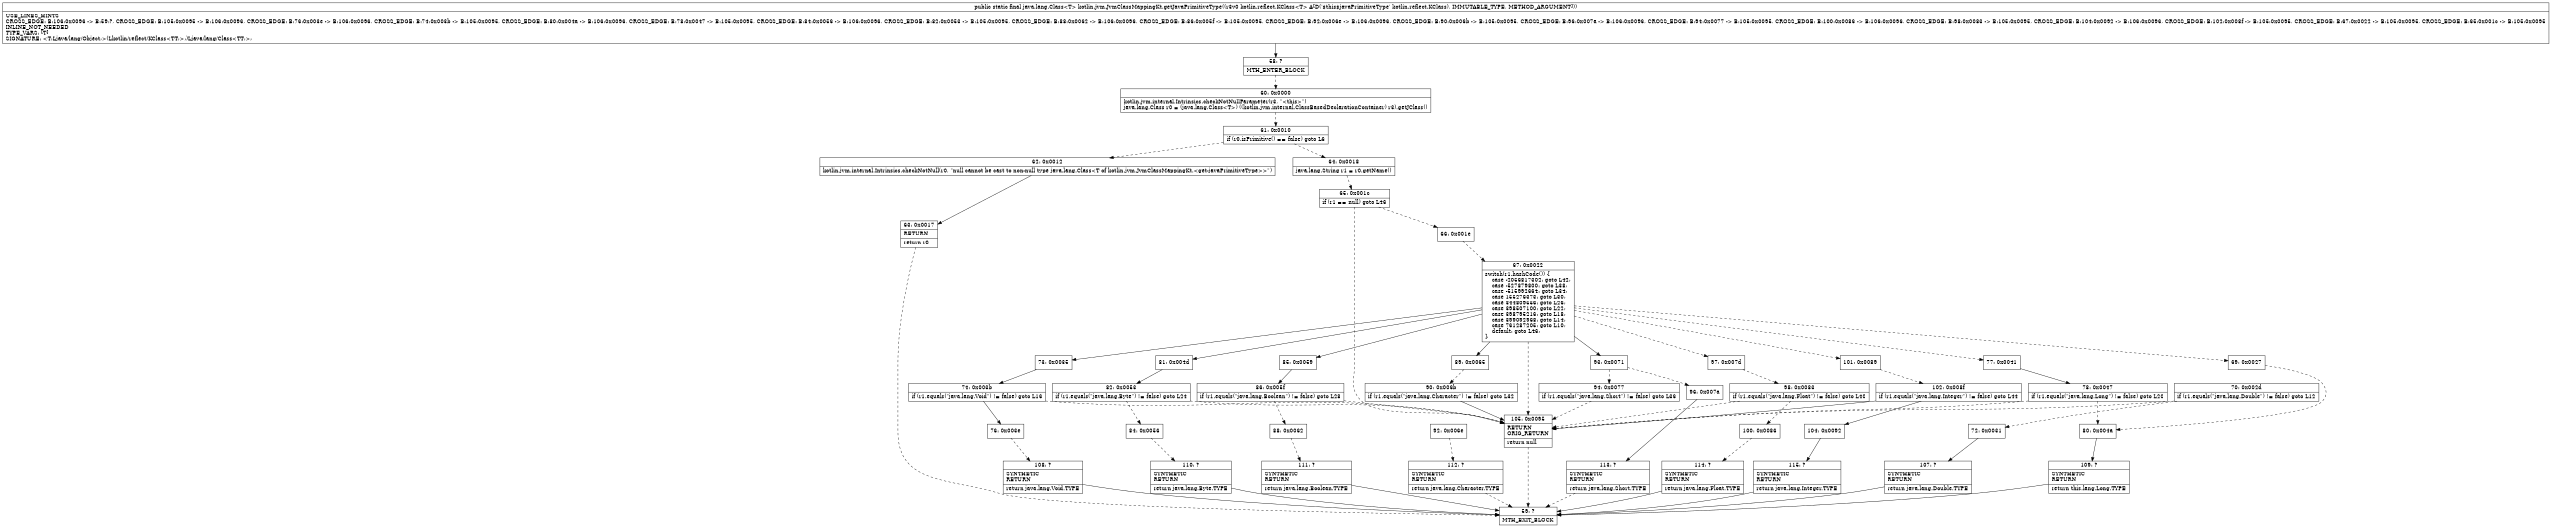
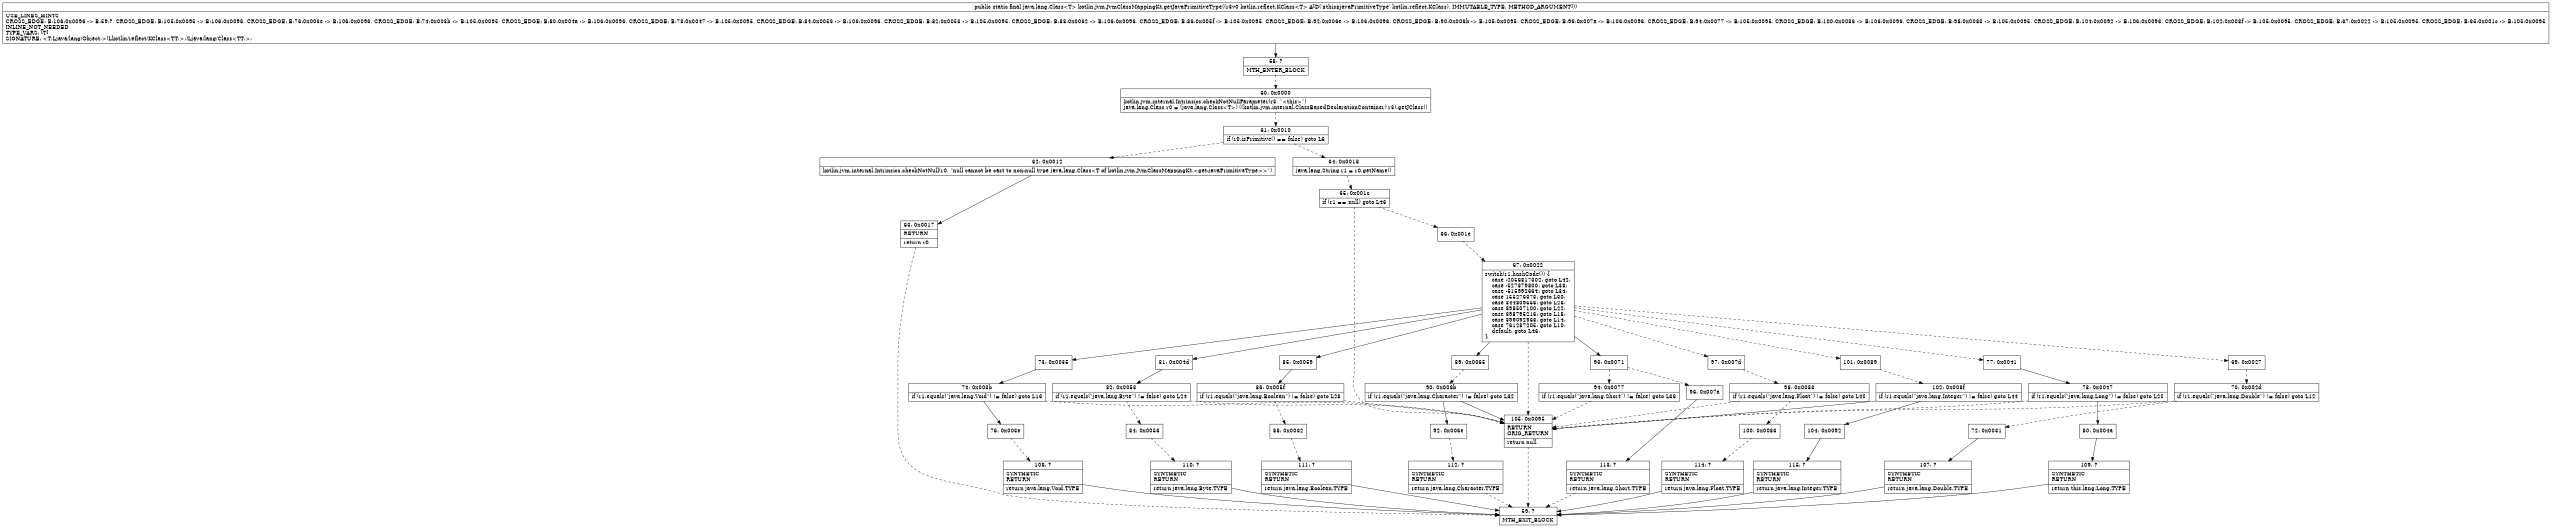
  digraph {
    node [shape=record]
    edge [style=dashed]
    n1 [label="{58\:\ ?|MTH_ENTER_BLOCK\l}"]
    n2 [label="{60\:\ 0x0000|kotlin.jvm.internal.Intrinsics.checkNotNullParameter(r3, \"\<this\>\")\ljava.lang.Class r0 = (java.lang.Class\<T\>) ((kotlin.jvm.internal.ClassBasedDeclarationContainer) r3).getJClass()\l}"]
    n3 [label="{61\:\ 0x0010|if (r0.isPrimitive() == false) goto L6\l}"]
    n4 [label="{62\:\ 0x0012|kotlin.jvm.internal.Intrinsics.checkNotNull(r0, \"null cannot be cast to non\-null type java.lang.Class\<T of kotlin.jvm.JvmClassMappingKt.\<get\-javaPrimitiveType\>\>\")\l}"]
    n5 [label="{64\:\ 0x0018|java.lang.String r1 = r0.getName()\l}"]
    n6 [label="{63\:\ 0x0017|RETURN\l|return r0\l}"]
    n7 [label="{65\:\ 0x001c|if (r1 == null) goto L46\l}"]
    n8 [label="{59\:\ ?|MTH_EXIT_BLOCK\l}"]
    n9 [label="{66\:\ 0x001e}"]
    n10 [label="{105\:\ 0x0095|RETURN\lORIG_RETURN\l|return null\l}"]
    n11 [label="{67\:\ 0x0022|switch(r1.hashCode()) \{\l    case \-2056817302: goto L42;\l    case \-527879800: goto L38;\l    case \-515992664: goto L34;\l    case 155276373: goto L30;\l    case 344809556: goto L26;\l    case 398507100: goto L22;\l    case 398795216: goto L18;\l    case 399092968: goto L14;\l    case 761287205: goto L10;\l    default: goto L46;\l\}\l}"]
    n12 [label="{69\:\ 0x0027}"]
    n13 [label="{73\:\ 0x0035}"]
    n14 [label="{77\:\ 0x0041}"]
    n15 [label="{81\:\ 0x004d}"]
    n16 [label="{85\:\ 0x0059}"]
    n17 [label="{89\:\ 0x0065}"]
    n18 [label="{93\:\ 0x0071}"]
    n19 [label="{97\:\ 0x007d}"]
    n20 [label="{101\:\ 0x0089}"]
    n21 [label="{70\:\ 0x002d|if (r1.equals(\"java.lang.Double\") != false) goto L12\l}"]
    n22 [label="{74\:\ 0x003b|if (r1.equals(\"java.lang.Void\") != false) goto L16\l}"]
    n23 [label="{78\:\ 0x0047|if (r1.equals(\"java.lang.Long\") != false) goto L20\l}"]
    n24 [label="{82\:\ 0x0053|if (r1.equals(\"java.lang.Byte\") != false) goto L24\l}"]
    n25 [label="{86\:\ 0x005f|if (r1.equals(\"java.lang.Boolean\") != false) goto L28\l}"]
    n26 [label="{90\:\ 0x006b|if (r1.equals(\"java.lang.Character\") != false) goto L32\l}"]
    n27 [label="{94\:\ 0x0077|if (r1.equals(\"java.lang.Short\") != false) goto L36\l}"]
    n28 [label="{96\:\ 0x007a}"]
    n29 [label="{98\:\ 0x0083|if (r1.equals(\"java.lang.Float\") != false) goto L40\l}"]
    n30 [label="{102\:\ 0x008f|if (r1.equals(\"java.lang.Integer\") != false) goto L44\l}"]
    n31 [label="{72\:\ 0x0031}"]
    n32 [label="{107\:\ ?|SYNTHETIC\lRETURN\l|return java.lang.Double.TYPE\l}"]
    n33 [label="{76\:\ 0x003e}"]
    n34 [label="{108\:\ ?|SYNTHETIC\lRETURN\l|return java.lang.Void.TYPE\l}"]
    n35 [label="{80\:\ 0x004a}"]
    n36 [label="{109\:\ ?|SYNTHETIC\lRETURN\l|return this.lang.Long.TYPE\l}"]
    n37 [label="{84\:\ 0x0056}"]
    n38 [label="{110\:\ ?|SYNTHETIC\lRETURN\l|return java.lang.Byte.TYPE\l}"]
    n39 [label="{88\:\ 0x0062}"]
    n40 [label="{111\:\ ?|SYNTHETIC\lRETURN\l|return java.lang.Boolean.TYPE\l}"]
    n41 [label="{92\:\ 0x006e}"]
    n42 [label="{112\:\ ?|SYNTHETIC\lRETURN\l|return java.lang.Character.TYPE\l}"]
    n43 [label="{113\:\ ?|SYNTHETIC\lRETURN\l|return java.lang.Short.TYPE\l}"]
    n44 [label="{100\:\ 0x0086}"]
    n45 [label="{114\:\ ?|SYNTHETIC\lRETURN\l|return java.lang.Float.TYPE\l}"]
    n46 [label="{104\:\ 0x0092}"]
    n47 [label="{115\:\ ?|SYNTHETIC\lRETURN\l|return java.lang.Integer.TYPE\l}"]
    n48 [label="{public static final java.lang.Class\<T\> kotlin.jvm.JvmClassMappingKt.getJavaPrimitiveType((r3v0 kotlin.reflect.KClass\<T\> A[D('$this$javaPrimitiveType' kotlin.reflect.KClass), IMMUTABLE_TYPE, METHOD_ARGUMENT]))  | USE_LINES_HINTS\lCROSS_EDGE: B:106:0x0096 \-\> B:59:?, CROSS_EDGE: B:105:0x0095 \-\> B:106:0x0096, CROSS_EDGE: B:76:0x003e \-\> B:106:0x0096, CROSS_EDGE: B:74:0x003b \-\> B:105:0x0095, CROSS_EDGE: B:80:0x004a \-\> B:106:0x0096, CROSS_EDGE: B:78:0x0047 \-\> B:105:0x0095, CROSS_EDGE: B:84:0x0056 \-\> B:106:0x0096, CROSS_EDGE: B:82:0x0053 \-\> B:105:0x0095, CROSS_EDGE: B:88:0x0062 \-\> B:106:0x0096, CROSS_EDGE: B:86:0x005f \-\> B:105:0x0095, CROSS_EDGE: B:92:0x006e \-\> B:106:0x0096, CROSS_EDGE: B:90:0x006b \-\> B:105:0x0095, CROSS_EDGE: B:96:0x007a \-\> B:106:0x0096, CROSS_EDGE: B:94:0x0077 \-\> B:105:0x0095, CROSS_EDGE: B:100:0x0086 \-\> B:106:0x0096, CROSS_EDGE: B:98:0x0083 \-\> B:105:0x0095, CROSS_EDGE: B:104:0x0092 \-\> B:106:0x0096, CROSS_EDGE: B:102:0x008f \-\> B:105:0x0095, CROSS_EDGE: B:67:0x0022 \-\> B:105:0x0095, CROSS_EDGE: B:65:0x001c \-\> B:105:0x0095\lINLINE_NOT_NEEDED\lTYPE_VARS: [T]\lSIGNATURE: \<T:Ljava\/lang\/Object;\>(Lkotlin\/reflect\/KClass\<TT;\>;)Ljava\/lang\/Class\<TT;\>;\l}"]
    n1 -> n2
    n2 -> n3
    n3 -> n4
    n3 -> n5
    n4 -> n6 [style=solid]
    n5 -> n7
    n6 -> n8
    n7 -> n9
    n7 -> n10
    n9 -> n11
    n10 -> n8
    n11 -> n10
    n11 -> n12
    n11 -> n13 [style=solid]
    n11 -> n14
    n11 -> n15 [style=solid]
    n11 -> n16 [style=solid]
    n11 -> n17 [style=solid]
    n11 -> n18 [style=solid]
    n11 -> n19
    n11 -> n20
-   n12 -> n35
+   n12 -> n21
    n13 -> n22 [style=solid]
    n14 -> n23 [style=solid]
    n15 -> n24 [style=solid]
    n16 -> n25 [style=solid]
    n17 -> n26
    n18 -> n27
    n18 -> n28
    n19 -> n29
    n20 -> n30
    n21 -> n10
    n21 -> n31
    n22 -> n10
    n22 -> n33 [style=solid]
    n23 -> n10
-   n23 -> n35
+   n23 -> n35 [style=solid]
    n24 -> n10
    n24 -> n37
    n25 -> n10
    n25 -> n39
    n26 -> n10 [style=solid]
+   n26 -> n41 [style=solid]
    n27 -> n10
    n28 -> n43 [style=solid]
    n29 -> n10
    n29 -> n44
    n30 -> n10 [style=solid]
    n30 -> n46 [style=solid]
    n31 -> n32 [style=solid]
    n32 -> n8 [style=solid]
    n33 -> n34
    n34 -> n8 [style=solid]
    n35 -> n36 [style=solid]
    n36 -> n8 [style=solid]
    n37 -> n38
    n38 -> n8 [style=solid]
    n39 -> n40
    n40 -> n8 [style=solid]
    n41 -> n42
    n42 -> n8
    n43 -> n8
    n44 -> n45
    n45 -> n8 [style=solid]
    n46 -> n47 [style=solid]
    n47 -> n8 [style=solid]
    n48 -> n1 [style=solid]
  }
